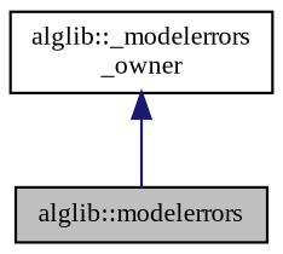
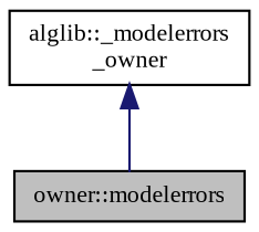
  digraph {
    fontname="Liberation Serif"
    node [color=black fontname="Liberation Serif" fontsize=10 shape=record style=filled]
-   n1 [fillcolor=grey75 fontcolor=black height=0.2 label="alglib::modelerrors" width=0.4]
+   n1 [fillcolor=grey75 fontcolor=black height=0.2 label="owner::modelerrors" width=0.4]
    n2 [fillcolor=white height=0.2 label="alglib::_modelerrors\l_owner" width=0.4]
    n2 -> n1 [color=midnightblue dir=back fontname="Liberation Serif" fontsize=10 labelfontname=Helvetica labelfontsize=10 style=solid]
  }
